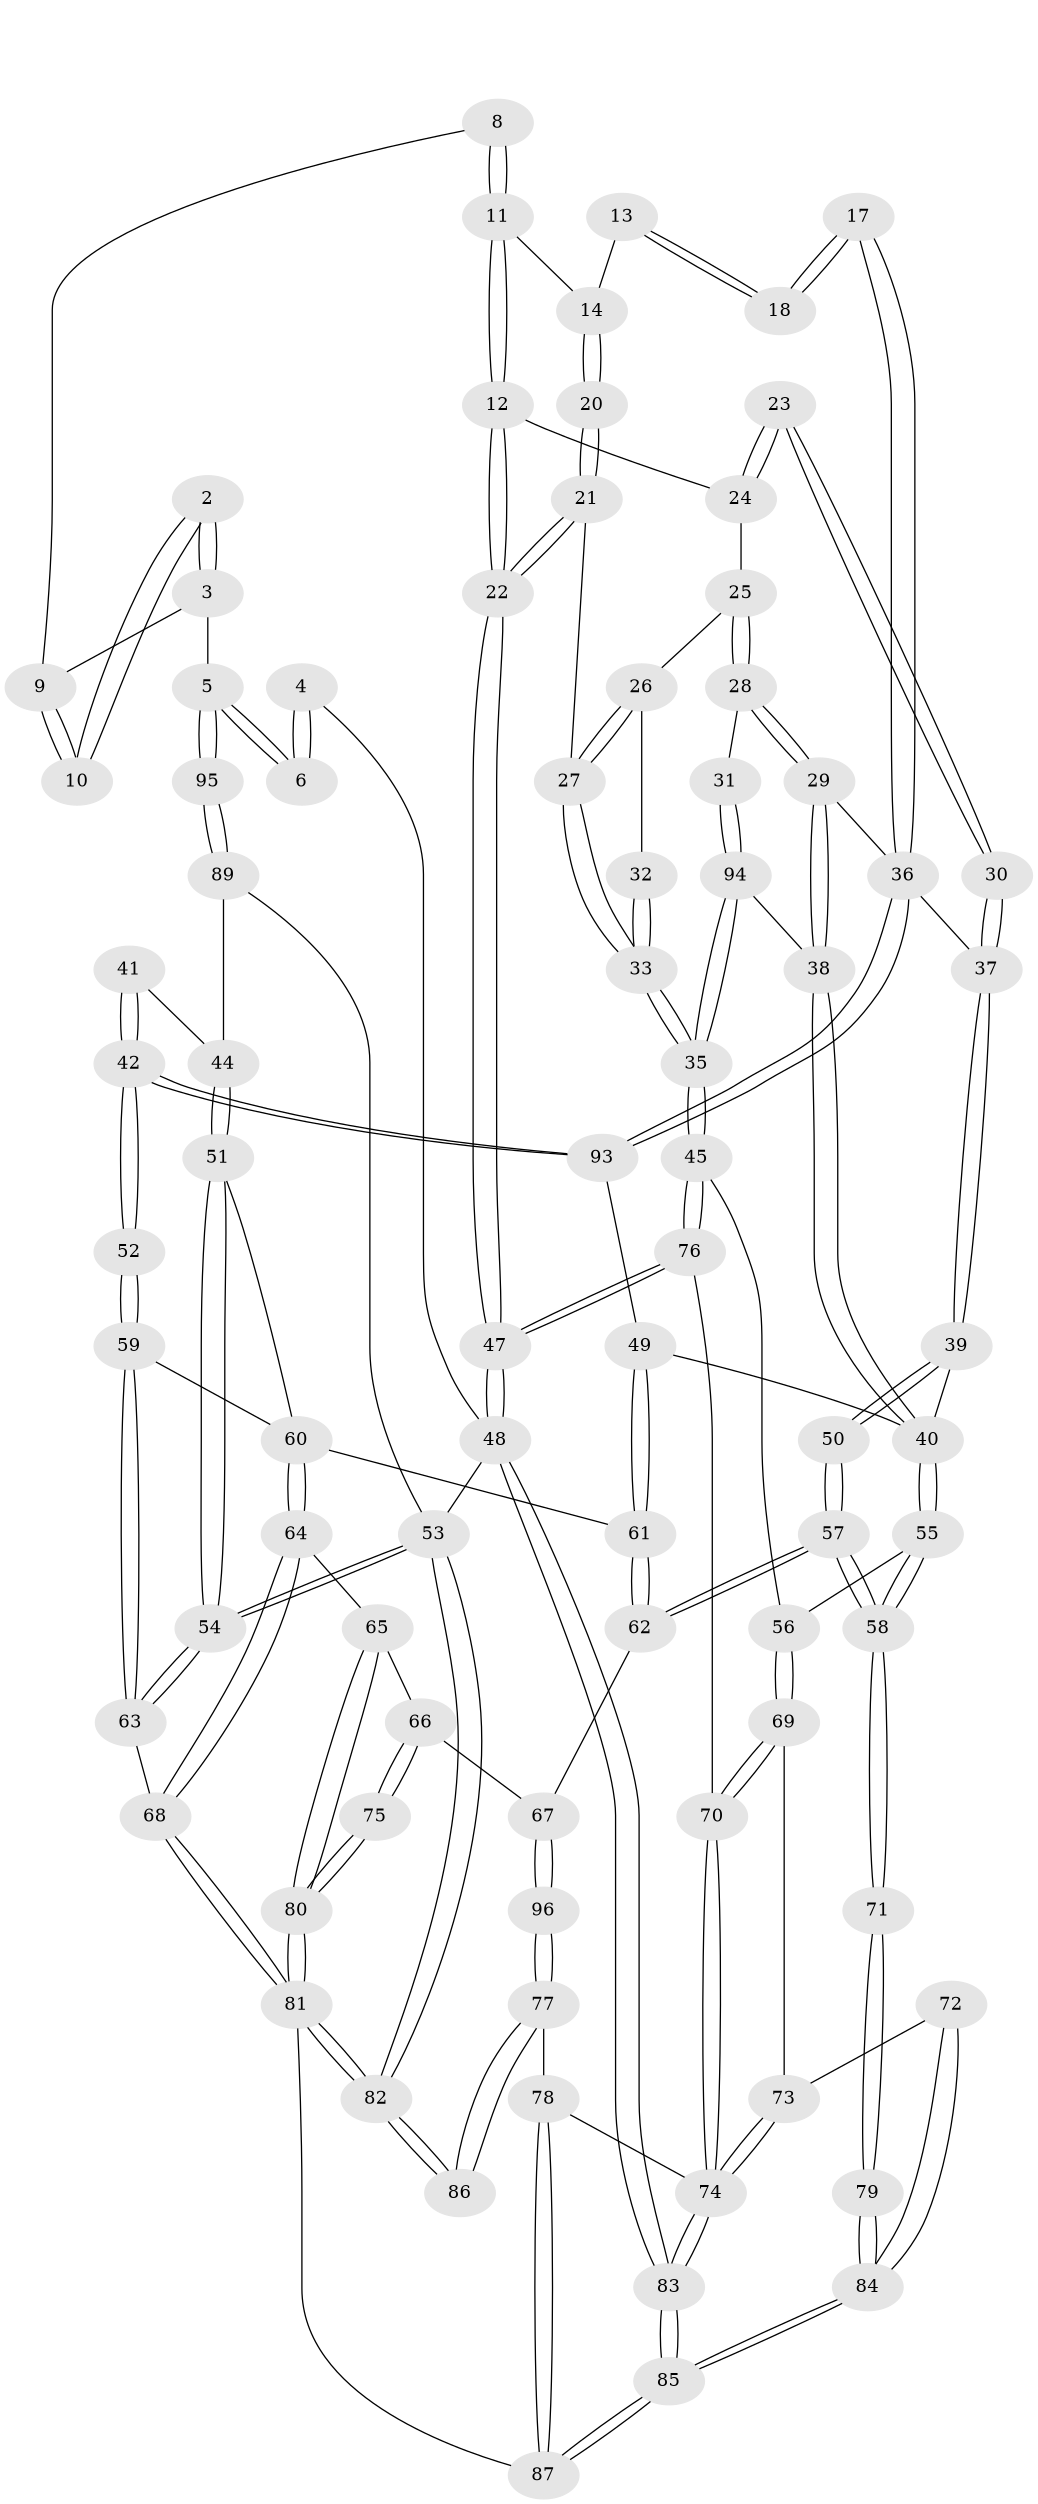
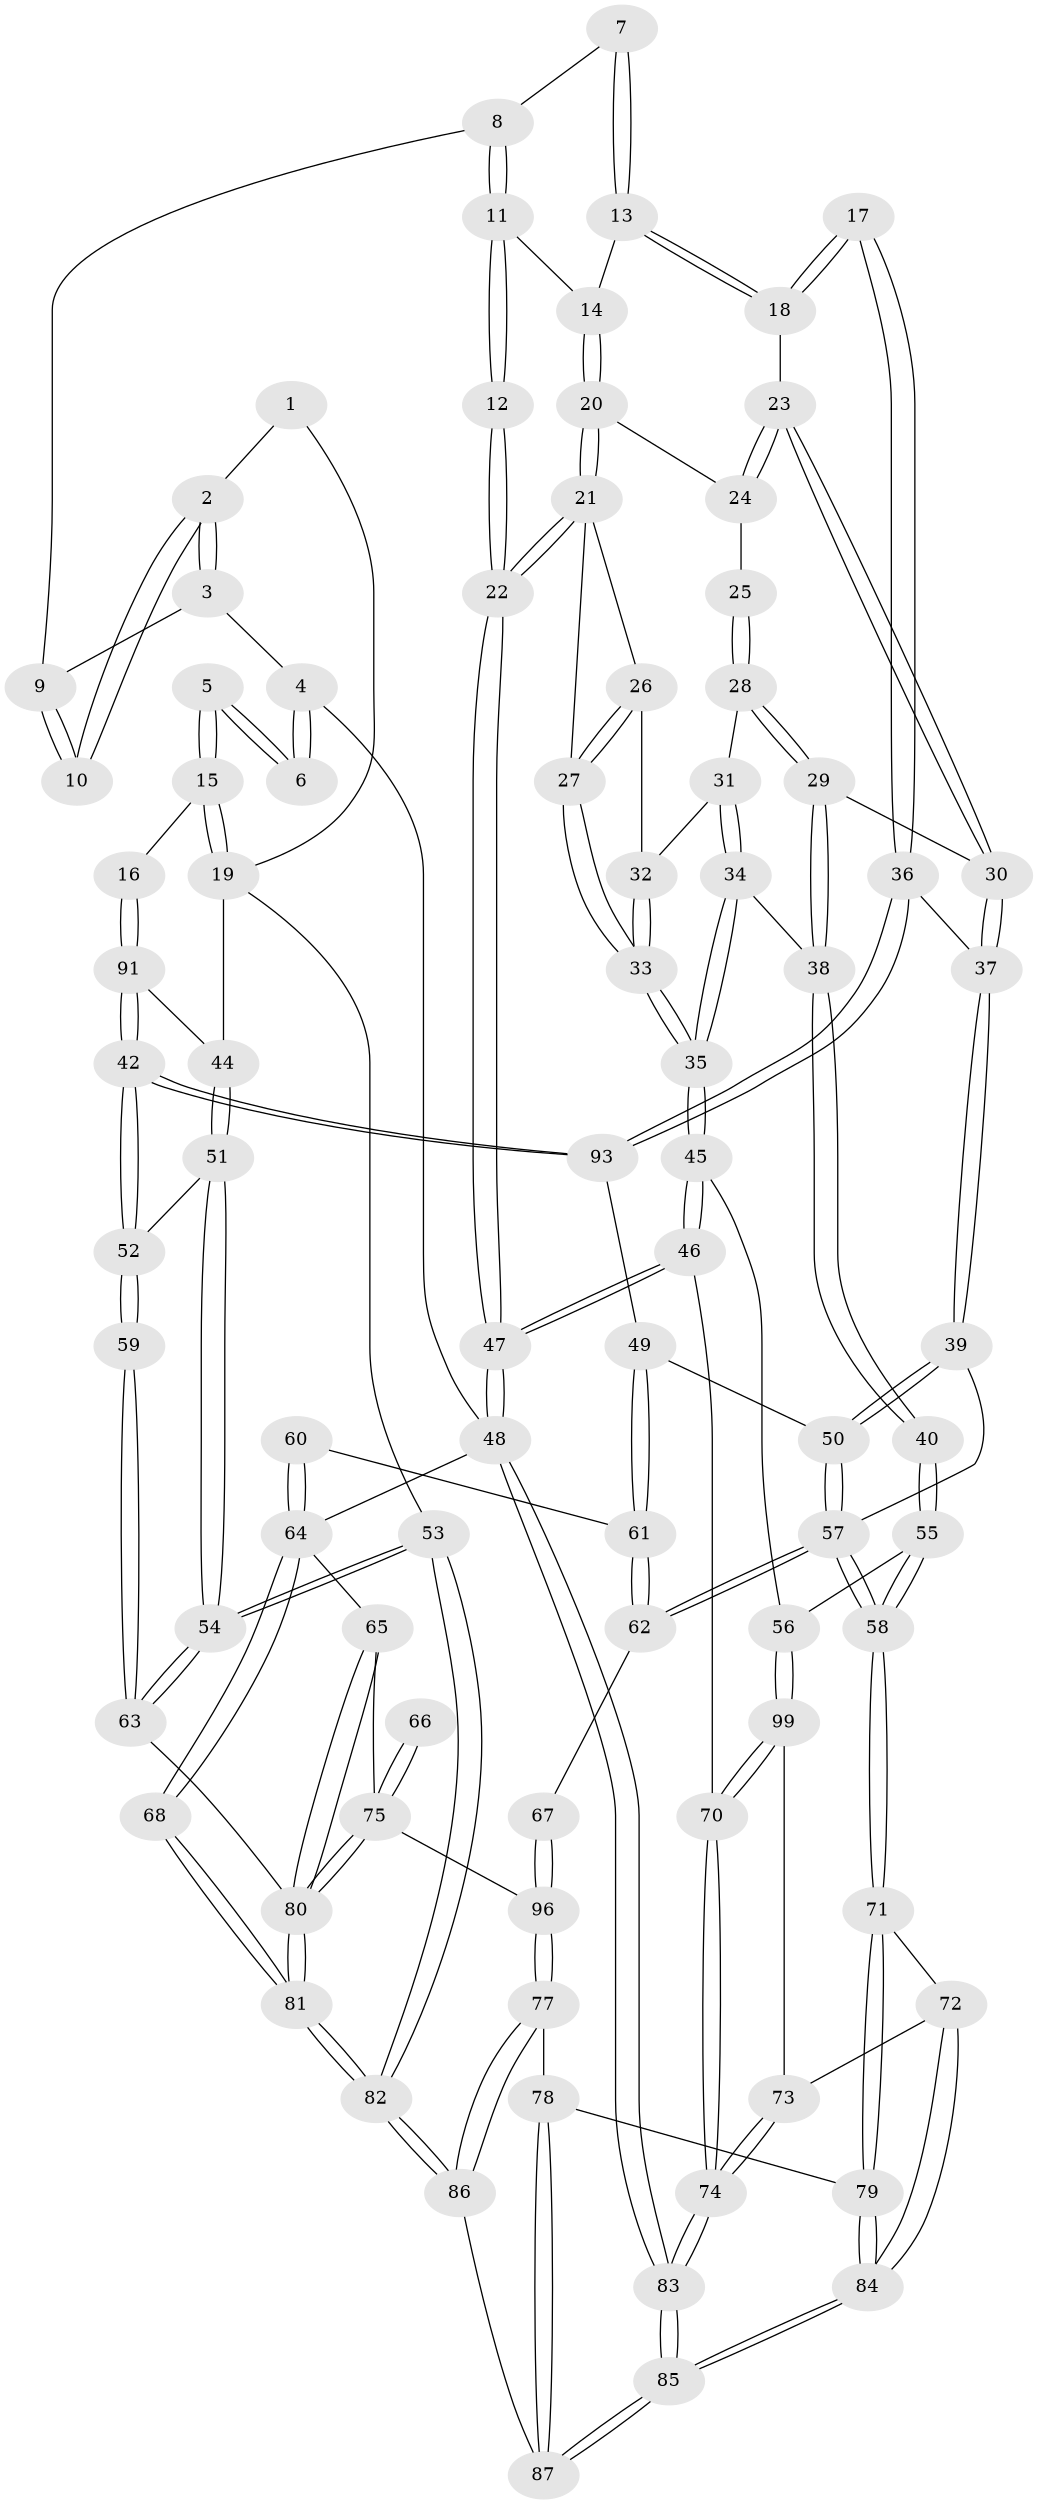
  graph {
    node [color=gray90 style=filled]
+   1
    2
-   19 [label=89]
+   19
    3
    10
    5
    6
-   15 [label=95]
+   15
    44
    53
    4
    9
    48
    83
+   16
+   7
    8
    13
    11
    14
    18
    12
    22
    20
    47
    23
    21
    24
-   41
+   41 [label=91]
    17
    36
    42
    37
    n34 [label=93]
    30
    51
    54
    82
    27
    25
    33
    26
    28
    32
    29
    31
    35
    38
-   34 [label=94]
+   34
    40
    39
    45
-   46 [label=76]
+   46
    56
    49
    50
    55
    57
    58
    52
    59
    61
    70
-   69
+   69 [label=99]
    74
    85
    62
    63
    60
    86
    68
    71
    73
    67
    72
    79
    64
    65
    n79 [label=96]
    81
    66
    80
    75
    77
    84
    78
    87
+   1 -- 2
+   1 -- 19
    2 -- 3
    2 -- 3
    2 -- 10
    2 -- 10
    19 -- 44
    19 -- 53
-   3 -- 5
+   3 -- 4
    3 -- 9
    5 -- 6
    5 -- 6
    5 -- 15
    5 -- 15
    15 -- 19
    15 -- 19
+   15 -- 16
    44 -- 51
    44 -- 51
    53 -- 54
    53 -- 54
    53 -- 82
    53 -- 82
    4 -- 6
    4 -- 6
    4 -- 48
    9 -- 10
    9 -- 10
-   48 -- 53
+   48 -- 64
    48 -- 83
    48 -- 83
    83 -- 85
    83 -- 85
+   16 -- 41
+   16 -- 41
+   7 -- 8
+   7 -- 13
+   7 -- 13
    8 -- 9
    8 -- 11
    8 -- 11
    13 -- 14
    13 -- 18
    13 -- 18
    11 -- 14
    11 -- 12
    11 -- 12
    14 -- 20
    14 -- 20
+   18 -- 23
    12 -- 22
    12 -- 22
    22 -- 47
    22 -- 47
    20 -- 21
    20 -- 21
-   12 -- 24
+   20 -- 24
    47 -- 48
    47 -- 48
    23 -- 24
    23 -- 24
    23 -- 30
    23 -- 30
    21 -- 22
    21 -- 22
    21 -- 27
    24 -- 25
    41 -- 44
    41 -- 42
    41 -- 42
    17 -- 18
    17 -- 18
    17 -- 36
    17 -- 36
    36 -- 37
    36 -- n34
    36 -- n34
    42 -- n34
    42 -- n34
    42 -- 52
    42 -- 52
    37 -- 39
    37 -- 39
    n34 -- 49
    30 -- 37
    30 -- 37
    51 -- 54
    51 -- 54
-   51 -- 60
+   51 -- 52
    54 -- 63
    54 -- 63
    82 -- 86
    82 -- 86
    27 -- 33
    27 -- 33
-   25 -- 26
+   21 -- 26
    25 -- 28
    25 -- 28
    33 -- 35
    33 -- 35
    26 -- 27
    26 -- 27
    26 -- 32
    28 -- 29
    28 -- 29
    28 -- 31
    32 -- 33
    32 -- 33
-   29 -- 36
+   29 -- 30
    29 -- 38
    29 -- 38
+   31 -- 32
    31 -- 34
    31 -- 34
    35 -- 45
    35 -- 45
    38 -- 40
    38 -- 40
    34 -- 35
    34 -- 35
    34 -- 38
    40 -- 55
    40 -- 55
-   39 -- 40
+   39 -- 57
    39 -- 50
    39 -- 50
    45 -- 46
    45 -- 46
    45 -- 56
    46 -- 47
    46 -- 47
    46 -- 70
    56 -- 69
    56 -- 69
-   49 -- 40
+   49 -- 50
    49 -- 61
    49 -- 61
    50 -- 57
    50 -- 57
    55 -- 56
    55 -- 58
    55 -- 58
    57 -- 58
    57 -- 58
    57 -- 62
    57 -- 62
    58 -- 71
    58 -- 71
    52 -- 59
    52 -- 59
    59 -- 63
    59 -- 63
-   59 -- 60
    61 -- 62
    61 -- 62
    70 -- 74
    70 -- 74
    69 -- 70
    69 -- 70
    69 -- 73
    74 -- 83
    74 -- 83
    85 -- 87
    85 -- 87
    62 -- 67
-   63 -- 68
+   63 -- 80
    60 -- 61
    60 -- 64
    60 -- 64
-   81 -- 87
+   86 -- 87
    68 -- 81
    68 -- 81
+   71 -- 72
    71 -- 79
    71 -- 79
    73 -- 74
    73 -- 74
    67 -- n79
    67 -- n79
    72 -- 73
    72 -- 84
    72 -- 84
    79 -- 84
    79 -- 84
    64 -- 68
    64 -- 68
    64 -- 65
-   65 -- 66
+   65 -- 75
    65 -- 80
    65 -- 80
    n79 -- 77
    n79 -- 77
    81 -- 82
    81 -- 82
-   66 -- 67
    66 -- 75
    66 -- 75
    80 -- 81
    80 -- 81
+   75 -- n79
    75 -- 80
    75 -- 80
    77 -- 86
    77 -- 86
    77 -- 78
    84 -- 85
    84 -- 85
-   78 -- 74
+   78 -- 79
    78 -- 87
    78 -- 87
  }
